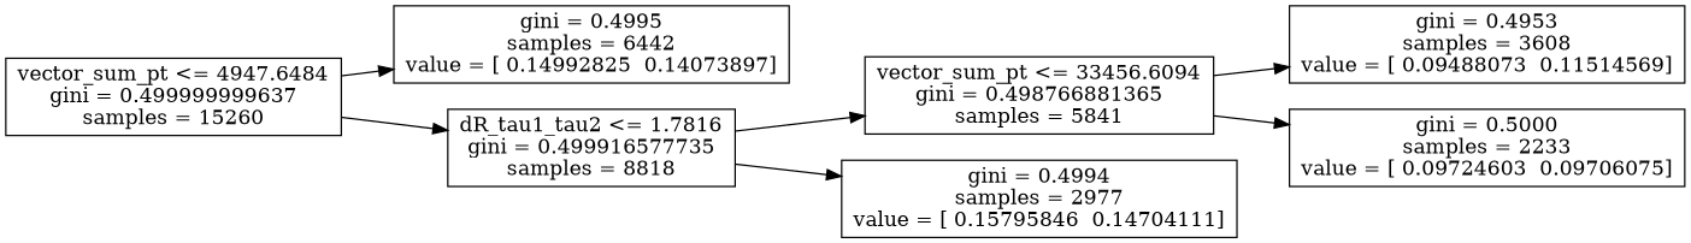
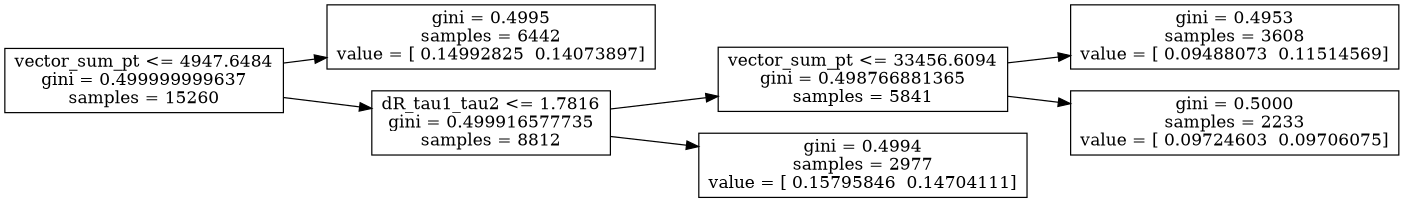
  digraph {
    rankdir=LR
    node [shape=box]
    n1 [label="vector_sum_pt <= 4947.6484\ngini = 0.499999999637\nsamples = 15260"]
    n2 [label="gini = 0.4995\nsamples = 6442\nvalue = [ 0.14992825  0.14073897]"]
-   n3 [label="dR_tau1_tau2 <= 1.7816\ngini = 0.499916577735\nsamples = 8818"]
+   n3 [label="dR_tau1_tau2 <= 1.7816\ngini = 0.499916577735\nsamples = 8812"]
    n4 [label="vector_sum_pt <= 33456.6094\ngini = 0.498766881365\nsamples = 5841"]
    n5 [label="gini = 0.4994\nsamples = 2977\nvalue = [ 0.15795846  0.14704111]"]
    n6 [label="gini = 0.4953\nsamples = 3608\nvalue = [ 0.09488073  0.11514569]"]
    n7 [label="gini = 0.5000\nsamples = 2233\nvalue = [ 0.09724603  0.09706075]"]
    n1 -> n2
    n1 -> n3
    n3 -> n4
    n3 -> n5
    n4 -> n6
    n4 -> n7
  }
